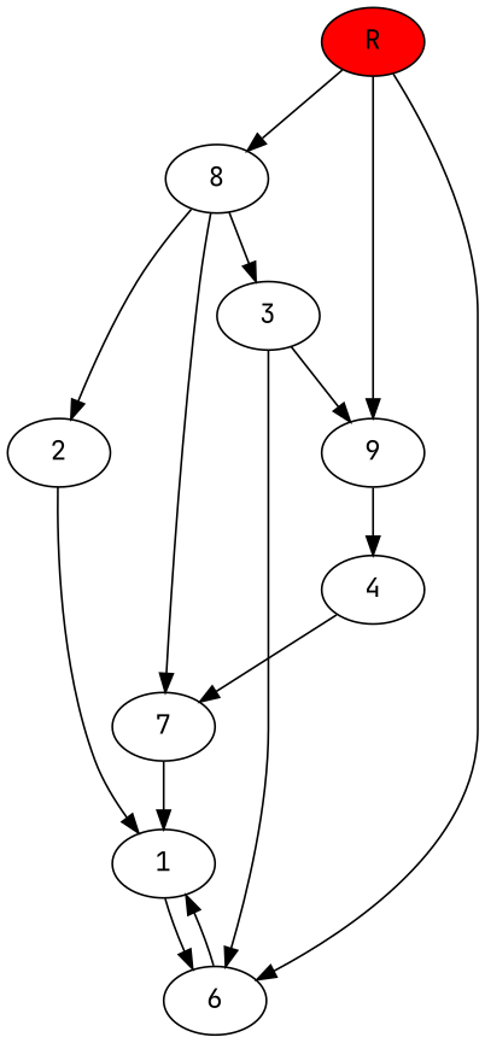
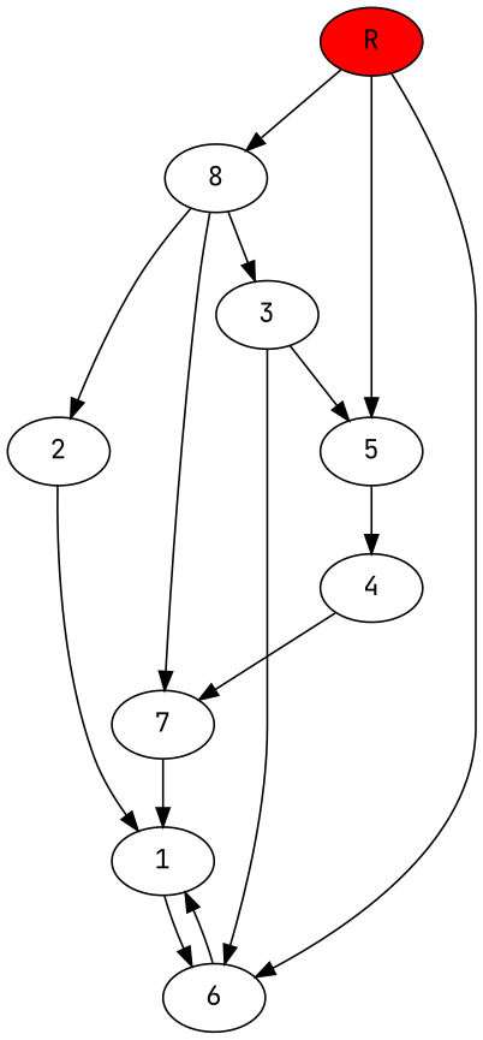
  digraph {
    fontname="JetBrains Mono"
    node [fontname="JetBrains Mono"]
    edge [fontname="JetBrains Mono"]
    1
    6
    2
    3
-   5 [label=9]
+   5
    4
    7
    8
    R [fillcolor="#ff0000" style=filled]
    1 -> 6
    6 -> 1
    2 -> 1
    3 -> 6
    3 -> 5
    5 -> 4
    4 -> 7
    7 -> 1
    8 -> 2
    8 -> 3
    8 -> 7
    R -> 6
    R -> 5
    R -> 8
  }
